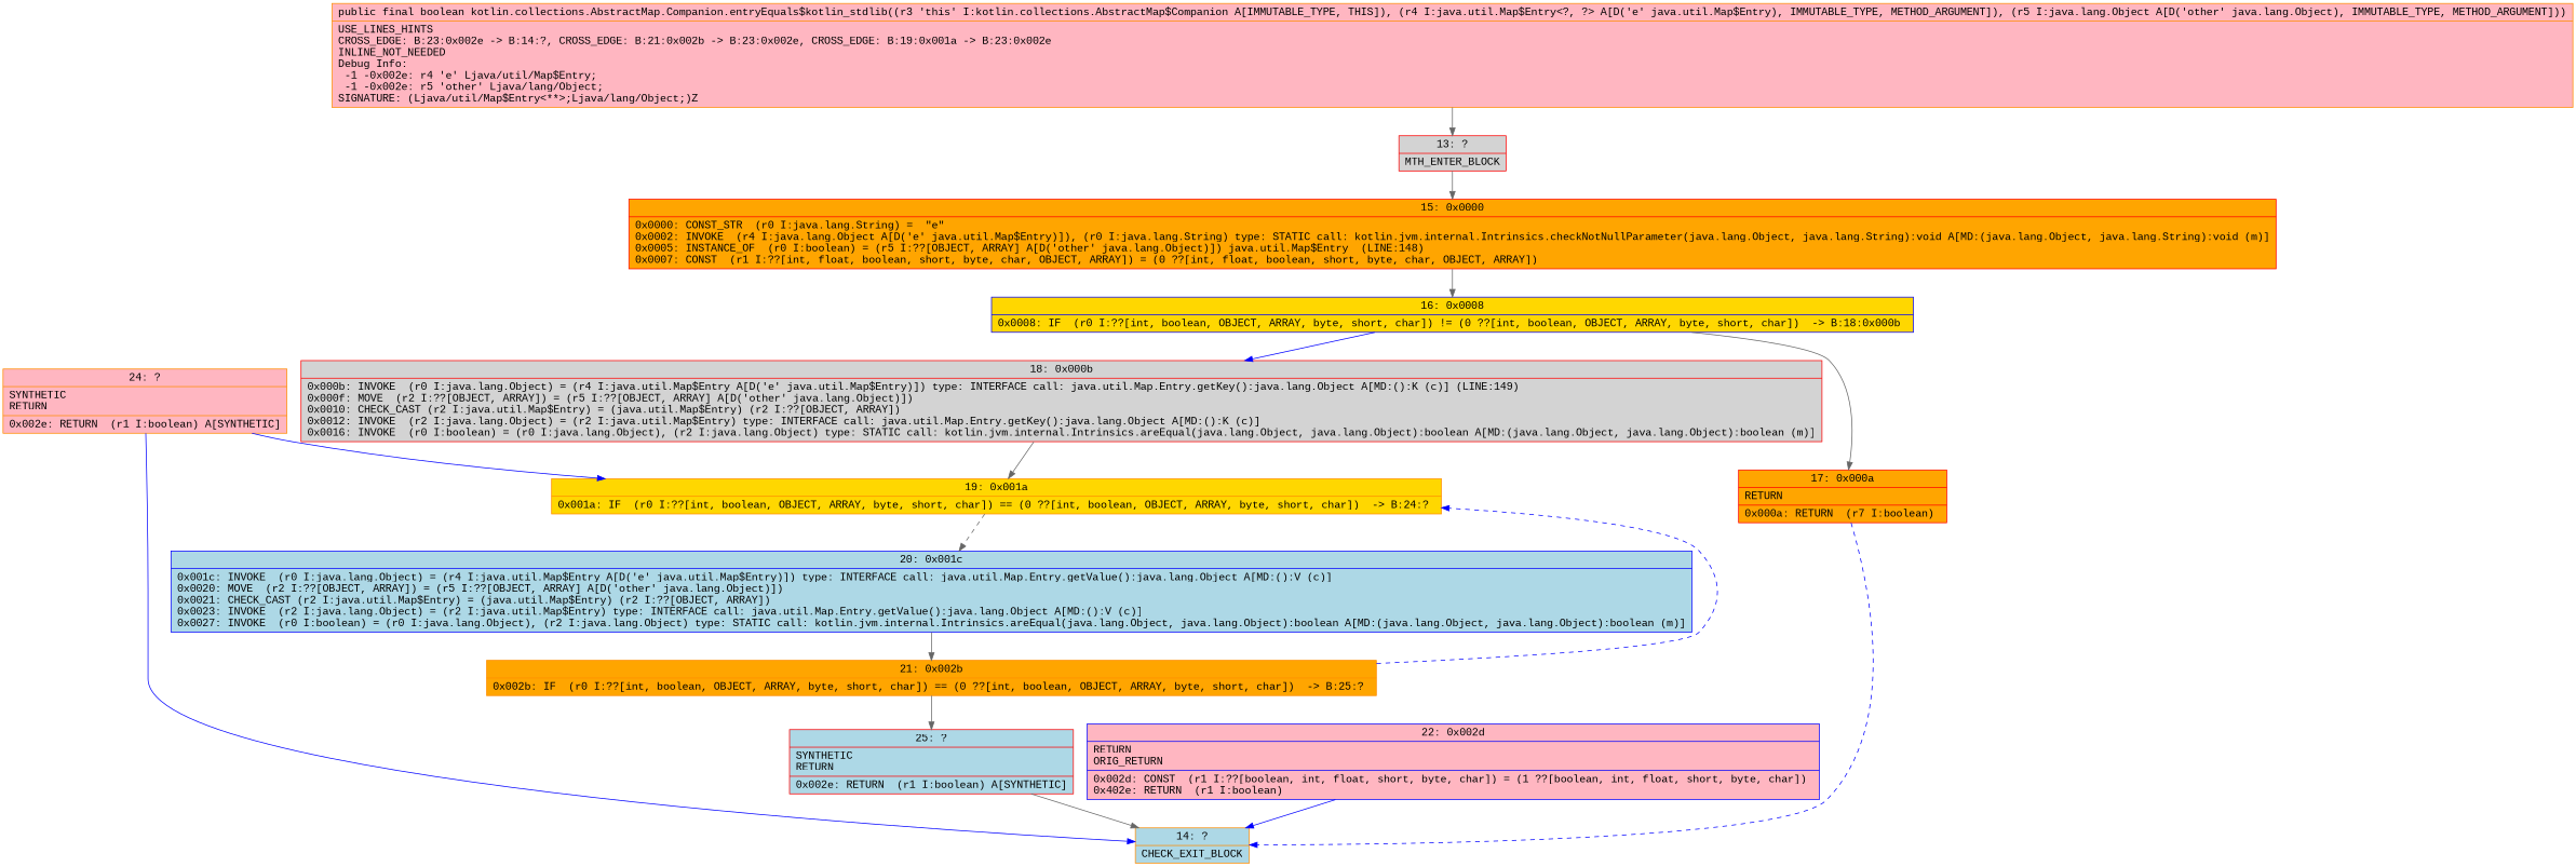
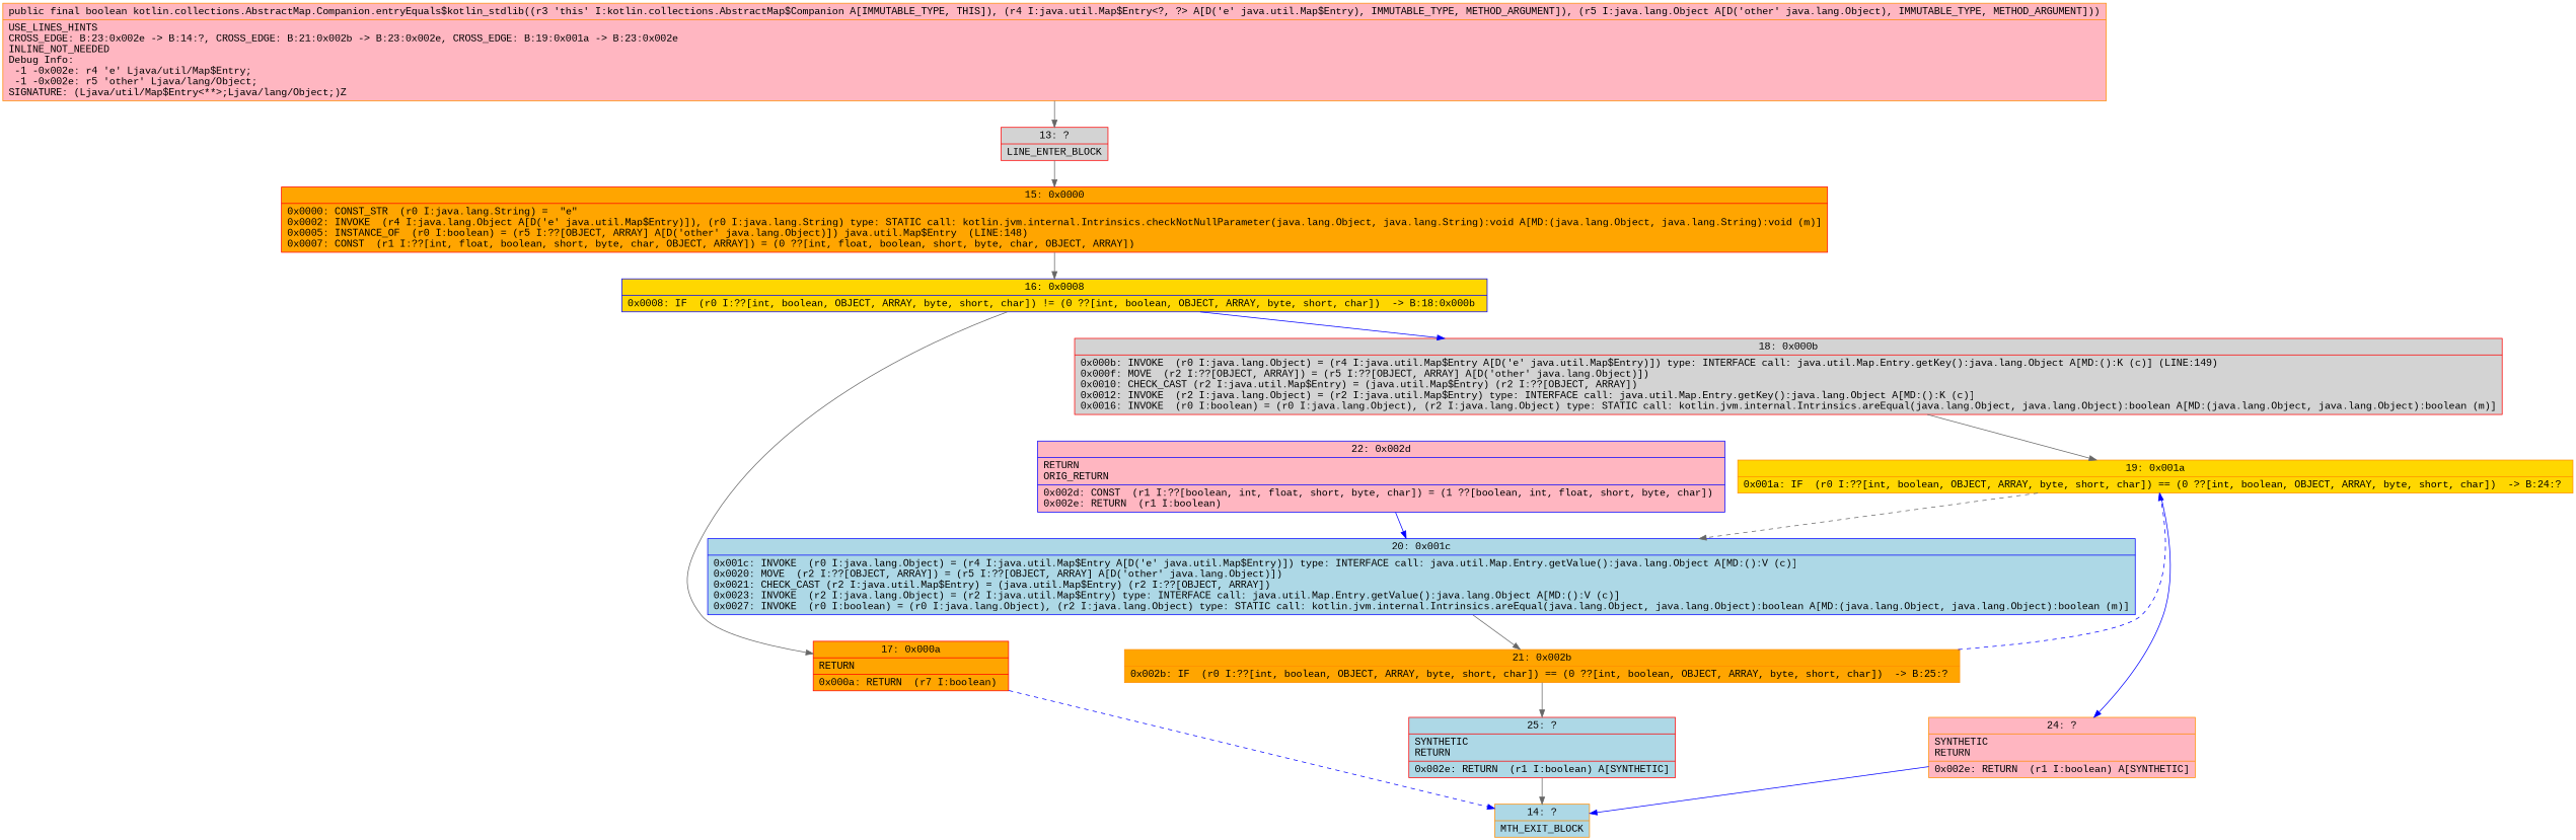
  digraph {
    fontname="Liberation Mono"
    node [color=red fillcolor=orange fontname="Liberation Mono" shape=record style=filled]
    edge [color=gray40 fontname="Liberation Mono"]
-   n1 [fillcolor=lightgrey label="{13\:\ ?|MTH_ENTER_BLOCK\l}"]
+   n1 [fillcolor=lightgrey label="{13\:\ ?|LINE_ENTER_BLOCK\l}"]
    n2 [label="{15\:\ 0x0000|0x0000: CONST_STR  (r0 I:java.lang.String) =  \"e\" \l0x0002: INVOKE  (r4 I:java.lang.Object A[D('e' java.util.Map$Entry)]), (r0 I:java.lang.String) type: STATIC call: kotlin.jvm.internal.Intrinsics.checkNotNullParameter(java.lang.Object, java.lang.String):void A[MD:(java.lang.Object, java.lang.String):void (m)]\l0x0005: INSTANCE_OF  (r0 I:boolean) = (r5 I:??[OBJECT, ARRAY] A[D('other' java.lang.Object)]) java.util.Map$Entry  (LINE:148)\l0x0007: CONST  (r1 I:??[int, float, boolean, short, byte, char, OBJECT, ARRAY]) = (0 ??[int, float, boolean, short, byte, char, OBJECT, ARRAY]) \l}"]
    n3 [color=blue fillcolor=gold label="{16\:\ 0x0008|0x0008: IF  (r0 I:??[int, boolean, OBJECT, ARRAY, byte, short, char]) != (0 ??[int, boolean, OBJECT, ARRAY, byte, short, char])  \-\> B:18:0x000b \l}"]
    n4 [label="{17\:\ 0x000a|RETURN\l|0x000a: RETURN  (r7 I:boolean) \l}"]
    n5 [fillcolor=lightgrey label="{18\:\ 0x000b|0x000b: INVOKE  (r0 I:java.lang.Object) = (r4 I:java.util.Map$Entry A[D('e' java.util.Map$Entry)]) type: INTERFACE call: java.util.Map.Entry.getKey():java.lang.Object A[MD:():K (c)] (LINE:149)\l0x000f: MOVE  (r2 I:??[OBJECT, ARRAY]) = (r5 I:??[OBJECT, ARRAY] A[D('other' java.lang.Object)]) \l0x0010: CHECK_CAST (r2 I:java.util.Map$Entry) = (java.util.Map$Entry) (r2 I:??[OBJECT, ARRAY]) \l0x0012: INVOKE  (r2 I:java.lang.Object) = (r2 I:java.util.Map$Entry) type: INTERFACE call: java.util.Map.Entry.getKey():java.lang.Object A[MD:():K (c)]\l0x0016: INVOKE  (r0 I:boolean) = (r0 I:java.lang.Object), (r2 I:java.lang.Object) type: STATIC call: kotlin.jvm.internal.Intrinsics.areEqual(java.lang.Object, java.lang.Object):boolean A[MD:(java.lang.Object, java.lang.Object):boolean (m)]\l}"]
-   n6 [color=darkorange fillcolor=lightblue label="{14\:\ ?|CHECK_EXIT_BLOCK\l}"]
+   n6 [color=darkorange fillcolor=lightblue label="{14\:\ ?|MTH_EXIT_BLOCK\l}"]
    n7 [color=darkorange fillcolor=gold label="{19\:\ 0x001a|0x001a: IF  (r0 I:??[int, boolean, OBJECT, ARRAY, byte, short, char]) == (0 ??[int, boolean, OBJECT, ARRAY, byte, short, char])  \-\> B:24:? \l}"]
    n8 [color=blue fillcolor=lightblue label="{20\:\ 0x001c|0x001c: INVOKE  (r0 I:java.lang.Object) = (r4 I:java.util.Map$Entry A[D('e' java.util.Map$Entry)]) type: INTERFACE call: java.util.Map.Entry.getValue():java.lang.Object A[MD:():V (c)]\l0x0020: MOVE  (r2 I:??[OBJECT, ARRAY]) = (r5 I:??[OBJECT, ARRAY] A[D('other' java.lang.Object)]) \l0x0021: CHECK_CAST (r2 I:java.util.Map$Entry) = (java.util.Map$Entry) (r2 I:??[OBJECT, ARRAY]) \l0x0023: INVOKE  (r2 I:java.lang.Object) = (r2 I:java.util.Map$Entry) type: INTERFACE call: java.util.Map.Entry.getValue():java.lang.Object A[MD:():V (c)]\l0x0027: INVOKE  (r0 I:boolean) = (r0 I:java.lang.Object), (r2 I:java.lang.Object) type: STATIC call: kotlin.jvm.internal.Intrinsics.areEqual(java.lang.Object, java.lang.Object):boolean A[MD:(java.lang.Object, java.lang.Object):boolean (m)]\l}"]
    n9 [color=darkorange fillcolor=lightpink label="{24\:\ ?|SYNTHETIC\lRETURN\l|0x002e: RETURN  (r1 I:boolean) A[SYNTHETIC]\l}"]
    n10 [color=darkorange label="{21\:\ 0x002b|0x002b: IF  (r0 I:??[int, boolean, OBJECT, ARRAY, byte, short, char]) == (0 ??[int, boolean, OBJECT, ARRAY, byte, short, char])  \-\> B:25:? \l}"]
    n11 [fillcolor=lightblue label="{25\:\ ?|SYNTHETIC\lRETURN\l|0x002e: RETURN  (r1 I:boolean) A[SYNTHETIC]\l}"]
-   n12 [color=blue fillcolor=lightpink label="{22\:\ 0x002d|RETURN\lORIG_RETURN\l|0x002d: CONST  (r1 I:??[boolean, int, float, short, byte, char]) = (1 ??[boolean, int, float, short, byte, char]) \l0x402e: RETURN  (r1 I:boolean) \l}"]
+   n12 [color=blue fillcolor=lightpink label="{22\:\ 0x002d|RETURN\lORIG_RETURN\l|0x002d: CONST  (r1 I:??[boolean, int, float, short, byte, char]) = (1 ??[boolean, int, float, short, byte, char]) \l0x002e: RETURN  (r1 I:boolean) \l}"]
    n13 [color=darkorange fillcolor=lightpink label="{public final boolean kotlin.collections.AbstractMap.Companion.entryEquals$kotlin_stdlib((r3 'this' I:kotlin.collections.AbstractMap$Companion A[IMMUTABLE_TYPE, THIS]), (r4 I:java.util.Map$Entry\<?, ?\> A[D('e' java.util.Map$Entry), IMMUTABLE_TYPE, METHOD_ARGUMENT]), (r5 I:java.lang.Object A[D('other' java.lang.Object), IMMUTABLE_TYPE, METHOD_ARGUMENT]))  | USE_LINES_HINTS\lCROSS_EDGE: B:23:0x002e \-\> B:14:?, CROSS_EDGE: B:21:0x002b \-\> B:23:0x002e, CROSS_EDGE: B:19:0x001a \-\> B:23:0x002e\lINLINE_NOT_NEEDED\lDebug Info:\l  \-1 \-0x002e: r4 'e' Ljava\/util\/Map$Entry;\l  \-1 \-0x002e: r5 'other' Ljava\/lang\/Object;\lSIGNATURE: (Ljava\/util\/Map$Entry\<**\>;Ljava\/lang\/Object;)Z\l}"]
    n1 -> n2
    n2 -> n3
    n3 -> n4 [style=solid]
    n3 -> n5 [color=blue]
    n4 -> n6 [color=blue style=dashed]
    n5 -> n7
    n7 -> n8 [style=dashed]
-   n9 -> n7 [color=blue]
+   n7 -> n9 [color=blue]
    n8 -> n10
    n9 -> n6 [color=blue]
    n10 -> n7 [color=blue style=dashed]
    n10 -> n11
    n11 -> n6
-   n12 -> n6 [color=blue]
+   n12 -> n8 [color=blue]
    n13 -> n1
  }
